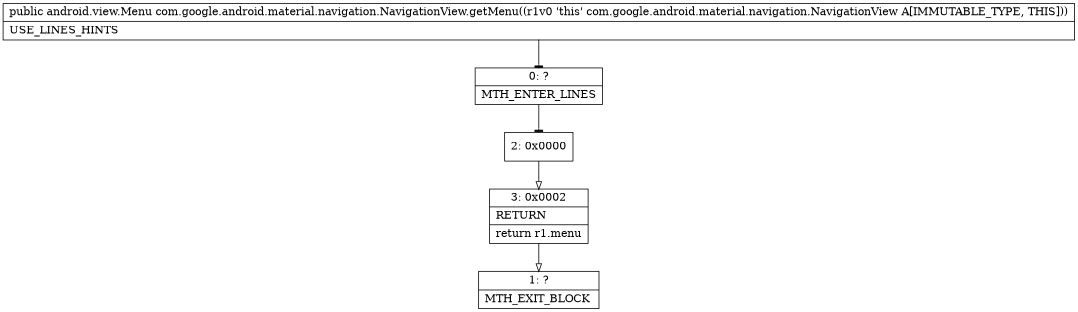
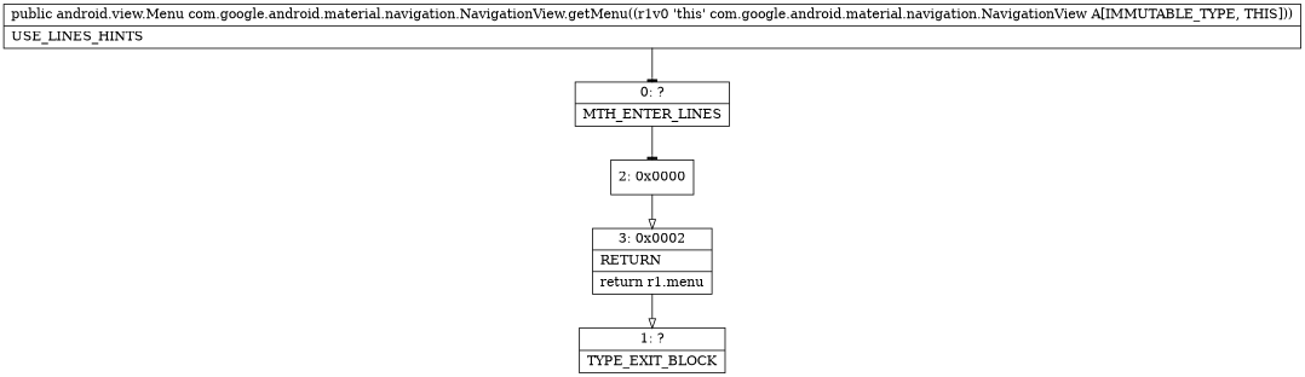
  digraph {
    node [shape=record]
    edge [arrowhead=tee]
    n1 [label="{0\:\ ?|MTH_ENTER_LINES\l}"]
    n2 [label="{2\:\ 0x0000}"]
    n3 [label="{3\:\ 0x0002|RETURN\l|return r1.menu\l}"]
-   n4 [label="{1\:\ ?|MTH_EXIT_BLOCK\l}"]
+   n4 [label="{1\:\ ?|TYPE_EXIT_BLOCK\l}"]
    n5 [label="{public android.view.Menu com.google.android.material.navigation.NavigationView.getMenu((r1v0 'this' com.google.android.material.navigation.NavigationView A[IMMUTABLE_TYPE, THIS]))  | USE_LINES_HINTS\l}"]
    n1 -> n2
    n2 -> n3 [arrowhead=onormal]
    n3 -> n4 [arrowhead=onormal]
    n5 -> n1
  }
